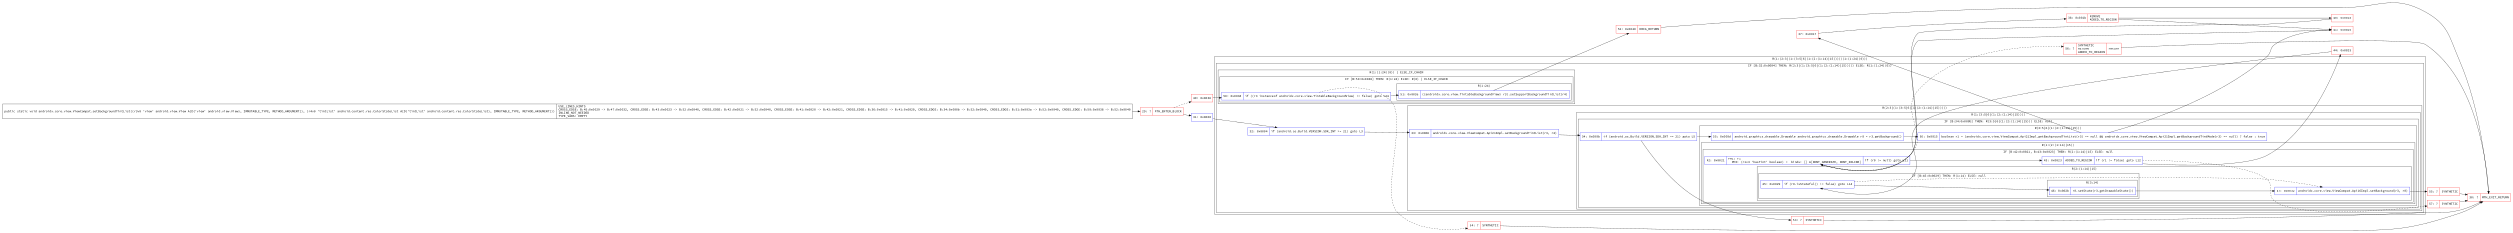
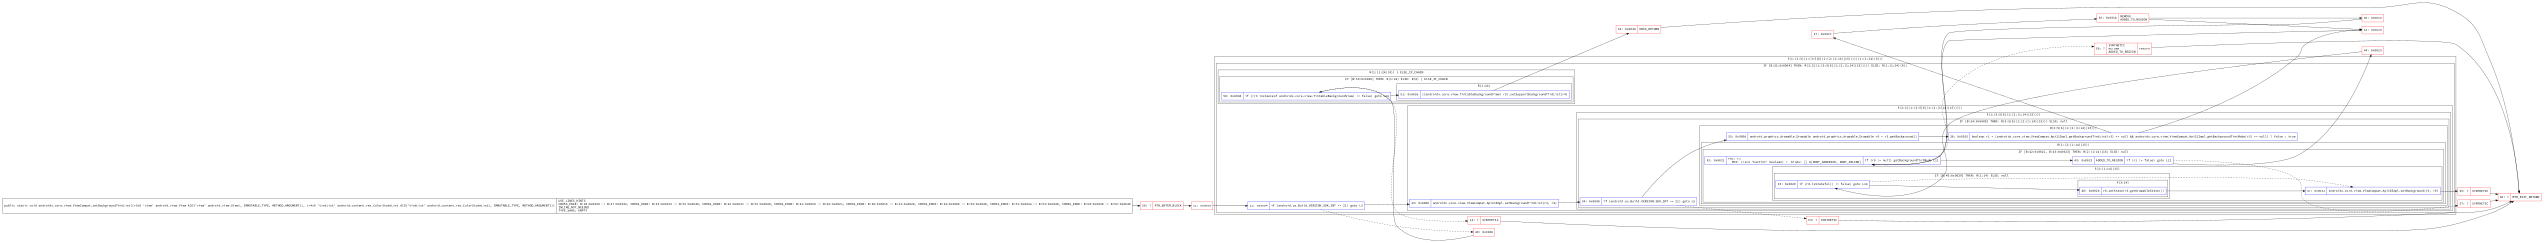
  digraph {
    fontname="Source Code Pro"
    rankdir=LR
    node [color=red fontname="Source Code Pro" shape=record]
    edge [fontname="Source Code Pro"]
    n1 [color=blue label="{46\:\ 0x002b|r0.setState(r3.getDrawableState())\l}"]
    n2 [color=blue label="{45\:\ 0x0029|if (r0.isStateful() != false) goto L14\l}"]
    n3 [color=blue label="{47\:\ 0x0032|androidx.core.view.ViewCompat.Api16Impl.setBackground(r3, r0)\l}"]
-   n4 [color=blue label="{42\:\ 0x0021|PHI: r1 \l  PHI: (r1v3 'hasTint' boolean) =  binds: [] A[DONT_GENERATE, DONT_INLINE]\l|if (r0 != null) goto L11\l}"]
+   n4 [color=blue label="{42\:\ 0x0021|PHI: r1 \l  PHI: (r1v3 'hasTint' boolean) =  binds: [] A[DONT_GENERATE, DONT_INLINE]\l|if (r0 != null) getBackgroundTintMode L11\l}"]
    n5 [color=blue label="{43\:\ 0x0023|ADDED_TO_REGION\l|if (r1 != false) goto L12\l}"]
    n6 [color=blue label="{35\:\ 0x000d|android.graphics.drawable.Drawable android.graphics.drawable.Drawable r0 = r3.getBackground()\l}"]
    n7 [color=blue label="{36\:\ 0x0015|boolean r1 = (androidx.core.view.ViewCompat.Api21Impl.getBackgroundTintList(r3) == null && androidx.core.view.ViewCompat.Api21Impl.getBackgroundTintMode(r3) == null) ? false : true\l}"]
    n8 [color=blue label="{34\:\ 0x000b|if (android.os.Build.VERSION.SDK_INT == 21) goto L5\l}"]
    n9 [color=blue label="{33\:\ 0x0006|androidx.core.view.ViewCompat.Api21Impl.setBackgroundTintList(r3, r4)\l}"]
    n10 [color=blue label="{51\:\ 0x003a|((androidx.core.view.TintableBackgroundView) r3).setSupportBackgroundTintList(r4)\l}"]
    n11 [color=blue label="{50\:\ 0x0038|if ((r3 instanceof androidx.core.view.TintableBackgroundView) != false) goto L24\l}"]
    n12 [color=blue label="{32\:\ 0x0004|if (android.os.Build.VERSION.SDK_INT \>= 21) goto L3\l}"]
    n13 [label="{55\:\ ?|SYNTHETIC\l}"]
    n14 [label="{56\:\ ?|SYNTHETIC\lRETURN\lADDED_TO_REGION\l|return\l}"]
    n15 [label="{44\:\ 0x0025}"]
    n16 [label="{57\:\ ?|SYNTHETIC\l}"]
    n17 [label="{37\:\ 0x0017}"]
    n18 [label="{41\:\ 0x0020}"]
    n19 [label="{53\:\ ?|SYNTHETIC\l}"]
    n20 [label="{52\:\ 0x0040|ORIG_RETURN\l}"]
    n21 [label="{54\:\ ?|SYNTHETIC\l}"]
    n22 [label="{49\:\ 0x0036}"]
    n23 [label="{30\:\ ?|MTH_EXIT_RETURN\l}"]
    n24 [label="{38\:\ 0x001b|REMOVE\lADDED_TO_REGION\l}"]
    n25 [label="{29\:\ ?|MTH_ENTER_BLOCK\l}"]
-   n26 [color=blue label="{31\:\ 0x0000}"]
+   n26 [label="{31\:\ 0x0000}"]
    n27 [label="{40\:\ 0x001e}"]
    n28 [label="{public static void androidx.core.view.ViewCompat.setBackgroundTintList((r3v0 'view' android.view.View A[D('view' android.view.View), IMMUTABLE_TYPE, METHOD_ARGUMENT]), (r4v0 'tintList' android.content.res.ColorStateList A[D('tintList' android.content.res.ColorStateList), IMMUTABLE_TYPE, METHOD_ARGUMENT]))  | USE_LINES_HINTS\lCROSS_EDGE: B:45:0x0029 \-\> B:47:0x0032, CROSS_EDGE: B:43:0x0023 \-\> B:52:0x0040, CROSS_EDGE: B:42:0x0021 \-\> B:52:0x0040, CROSS_EDGE: B:41:0x0020 \-\> B:42:0x0021, CROSS_EDGE: B:36:0x0015 \-\> B:41:0x0020, CROSS_EDGE: B:34:0x000b \-\> B:52:0x0040, CROSS_EDGE: B:51:0x003a \-\> B:52:0x0040, CROSS_EDGE: B:50:0x0038 \-\> B:52:0x0040\lINLINE_NOT_NEEDED\lTYPE_VARS: EMPTY\l}" color=""]
    subgraph cluster_1 {
      label="R(1:(2:3|(1:(3:5|6|(1:(2:(1:14)|15)))))(1:(1:24)(0)))"
      subgraph cluster_2 {
        label="IF [B:32:0x0004] THEN: R(2:3|(1:(3:5|6|(1:(2:(1:14)|15))))) ELSE: R(1:(1:24)(0))"
        n12
        subgraph cluster_3 {
          label="R(2:3|(1:(3:5|6|(1:(2:(1:14)|15)))))"
          n9
          subgraph cluster_4 {
            label="R(1:(3:5|6|(1:(2:(1:14)|15))))"
            subgraph cluster_5 {
              label="IF [B:34:0x000b] THEN: R(3:5|6|(1:(2:(1:14)|15))) ELSE: null"
              n8
              subgraph cluster_6 {
                label="R(3:5|6|(1:(2:(1:14)|15)))"
                n6
                n7
                subgraph cluster_7 {
                  label="R(1:(2:(1:14)|15))"
                  subgraph cluster_8 {
                    label="IF [B:42:0x0021, B:43:0x0023] THEN: R(2:(1:14)|15) ELSE: null"
                    n4
                    n5
                    subgraph cluster_9 {
                      label="R(2:(1:14)|15)"
                      n3
                      subgraph cluster_10 {
                        label="IF [B:45:0x0029] THEN: R(1:14) ELSE: null"
                        n2
                        subgraph cluster_11 {
                          label="R(3:14)"
                          n1
                        }
                      }
                    }
                  }
                }
              }
            }
          }
        }
        subgraph cluster_12 {
          label="R(1:(1:24)(0)) | ELSE_IF_CHAIN\l"
          subgraph cluster_13 {
            label="IF [B:50:0x0038] THEN: R(1:24) ELSE: R(0) | ELSE_IF_CHAIN\l"
            n11
            subgraph cluster_14 {
              label="R(1:24)"
              n10
            }
            subgraph cluster_15 {
              label="R(0)"
            }
          }
        }
      }
    }
    n1 -> n3
    n2 -> n1
    n2 -> n3 [style=dashed]
    n3 -> n13
    n4 -> n5
    n4 -> n14 [style=dashed]
    n5 -> n15
    n5 -> n16 [style=dashed]
    n6 -> n7
    n7 -> n17
    n7 -> n18
    n8 -> n6
-   n8 -> n19 [style=solid]
+   n8 -> n19 [style=dashed]
    n9 -> n8
    n10 -> n20
    n11 -> n10
    n11 -> n21 [style=dashed]
    n12 -> n9
-   n25 -> n22 [style=dashed]
+   n12 -> n22 [style=dashed]
    n13 -> n23
    n14 -> n23
    n15 -> n2
    n16 -> n23
    n17 -> n24
    n18 -> n4
    n19 -> n23
    n20 -> n23
    n21 -> n23
    n22 -> n11
    n24 -> n18
    n24 -> n27
    n25 -> n26
    n26 -> n12
    n27 -> n4
    n28 -> n25
  }
